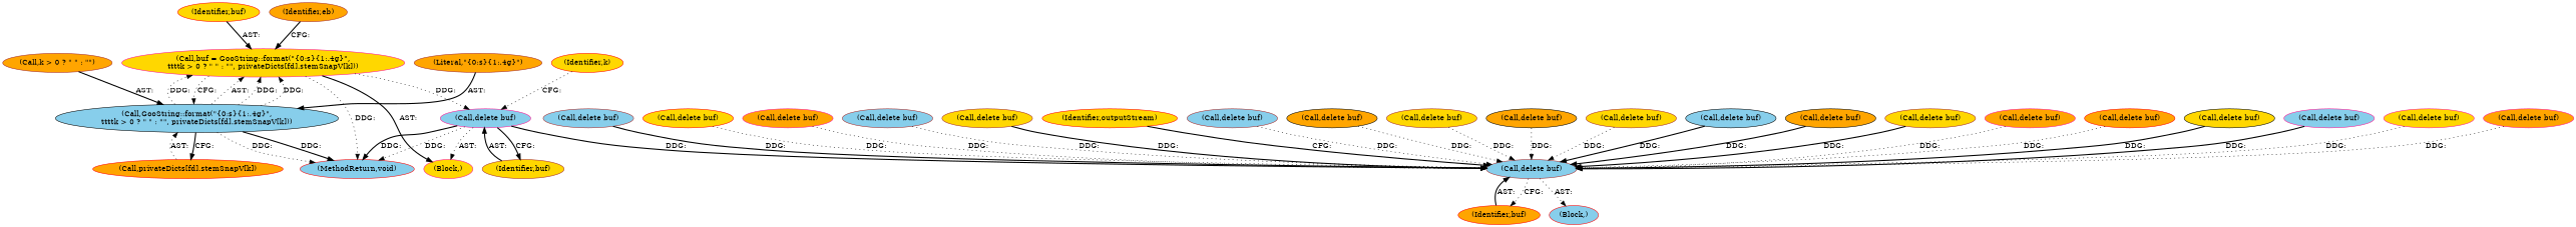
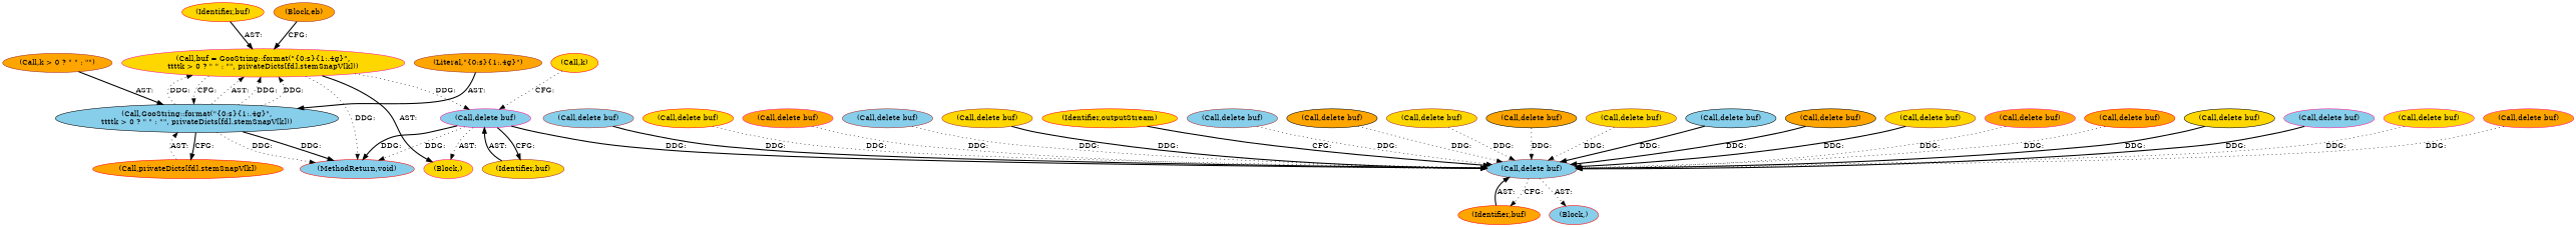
  digraph {
    node [color=brown fillcolor=gold style=filled]
    edge [style=dotted]
    n1 [color=deeppink label="(Call,buf = GooString::format(\"{0:s}{1:.4g}\",\n\t\t\t\tk > 0 ? \" \" : \"\", privateDicts[fd].stemSnapV[k]))"]
    n2 [color=black fillcolor=skyblue label="(Call,GooString::format(\"{0:s}{1:.4g}\",\n\t\t\t\tk > 0 ? \" \" : \"\", privateDicts[fd].stemSnapV[k]))"]
    n3 [color=deeppink fillcolor=skyblue label="(Call,delete buf)"]
    n4 [color=deeppink label="(Block,)"]
    n5 [color=red fillcolor=skyblue label="(MethodReturn,void)"]
    n6 [color=red fillcolor=orange label="(Call,privateDicts[fd].stemSnapV[k])"]
    n7 [fillcolor=skyblue label="(Call,delete buf)"]
    n8 [label="(Identifier,buf)"]
    n9 [color=red fillcolor=orange label="(Identifier,buf)"]
    n10 [color=red fillcolor=skyblue label="(Block,)"]
    n11 [color=red label="(Identifier,buf)"]
    n12 [label="(Call,delete buf)"]
    n13 [color=black fillcolor=skyblue label="(Call,delete buf)"]
    n14 [color=black fillcolor=orange label="(Call,delete buf)"]
    n15 [label="(Call,delete buf)"]
    n16 [color=deeppink fillcolor=orange label="(Call,delete buf)"]
    n17 [color=red fillcolor=orange label="(Call,delete buf)"]
    n18 [color=black label="(Call,delete buf)"]
    n19 [color=deeppink fillcolor=skyblue label="(Call,delete buf)"]
    n20 [color=deeppink label="(Call,delete buf)"]
    n21 [color=deeppink fillcolor=orange label="(Call,delete buf)"]
    n22 [fillcolor=skyblue label="(Call,delete buf)"]
    n23 [color=red label="(Call,delete buf)"]
    n24 [color=deeppink fillcolor=orange label="(Call,delete buf)"]
    n25 [fillcolor=orange label="(Call,k > 0 ? \" \" : \"\")"]
    n26 [fillcolor=skyblue label="(Call,delete buf)"]
    n27 [label="(Call,delete buf)"]
    n28 [color=red label="(Identifier,outputStream)"]
    n29 [fillcolor=orange label="(Literal,\"{0:s}{1:.4g}\")"]
    n30 [fillcolor=skyblue label="(Call,delete buf)"]
-   n31 [fillcolor=orange label="(Identifier,eb)"]
+   n31 [fillcolor=orange label="(Block,eb)"]
    n32 [color=black fillcolor=orange label="(Call,delete buf)"]
    n33 [label="(Call,delete buf)"]
-   n34 [color=red label="(Identifier,k)"]
+   n34 [color=red label="(Call,k)"]
    n35 [color=black fillcolor=orange label="(Call,delete buf)"]
    n1 -> n2 [label="CFG: "]
    n1 -> n3 [label="DDG: "]
    n1 -> n4 [label="AST: " style=bold]
    n1 -> n5 [label="DDG: "]
    n2 -> n1 [label="AST: "]
    n2 -> n1 [label="DDG: "]
    n2 -> n1 [label="DDG: "]
    n2 -> n1 [label="DDG: "]
    n2 -> n5 [label="DDG: " style=bold]
    n2 -> n5 [label="DDG: "]
    n2 -> n6 [label="CFG: " style=bold]
    n3 -> n4 [label="AST: "]
    n3 -> n5 [label="DDG: "]
    n3 -> n5 [label="DDG: " style=bold]
    n3 -> n7 [label="DDG: " style=bold]
    n3 -> n8 [label="CFG: " style=bold]
    n6 -> n2 [label="AST: "]
    n7 -> n9 [label="CFG: "]
    n7 -> n10 [label="AST: "]
    n8 -> n3 [label="AST: " style=bold]
    n9 -> n7 [label="AST: " style=bold]
    n11 -> n1 [label="AST: " style=bold]
    n12 -> n7 [label="DDG: "]
    n13 -> n7 [label="DDG: " style=bold]
    n14 -> n7 [label="DDG: " style=bold]
    n15 -> n7 [label="DDG: " style=bold]
    n16 -> n7 [label="DDG: "]
    n17 -> n7 [label="DDG: "]
    n18 -> n7 [label="DDG: " style=bold]
    n19 -> n7 [label="DDG: " style=bold]
    n20 -> n7 [label="DDG: "]
    n21 -> n7 [label="DDG: "]
    n22 -> n7 [label="DDG: " style=bold]
    n23 -> n7 [label="DDG: "]
    n24 -> n7 [label="DDG: "]
    n25 -> n2 [label="AST: " style=bold]
    n26 -> n7 [label="DDG: "]
    n27 -> n7 [label="DDG: " style=bold]
    n28 -> n7 [label="CFG: " style=bold]
    n29 -> n2 [label="AST: " style=bold]
    n30 -> n7 [label="DDG: "]
    n31 -> n1 [label="CFG: " style=bold]
    n32 -> n7 [label="DDG: "]
    n33 -> n7 [label="DDG: "]
    n34 -> n3 [label="CFG: "]
    n35 -> n7 [label="DDG: "]
  }
